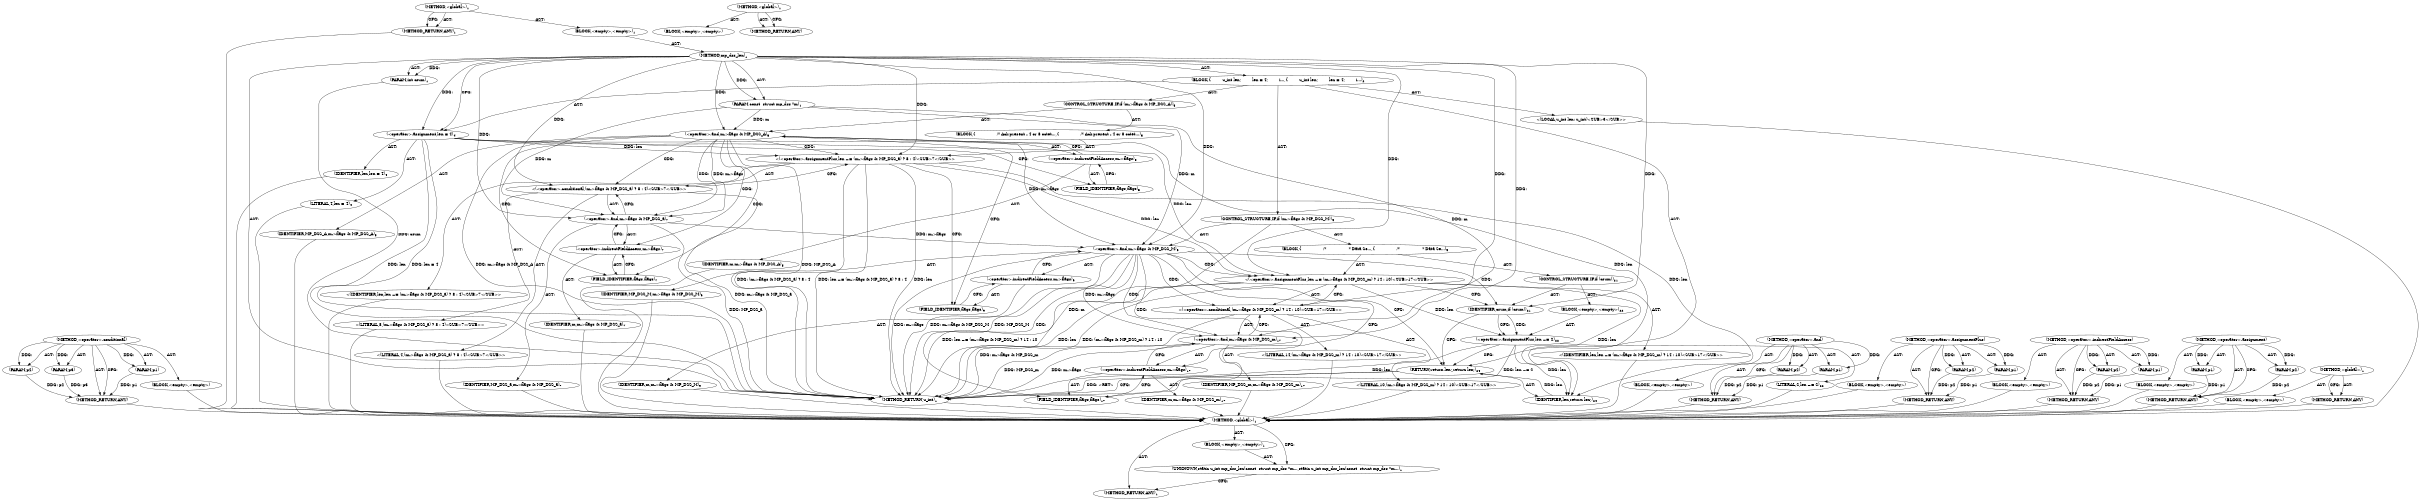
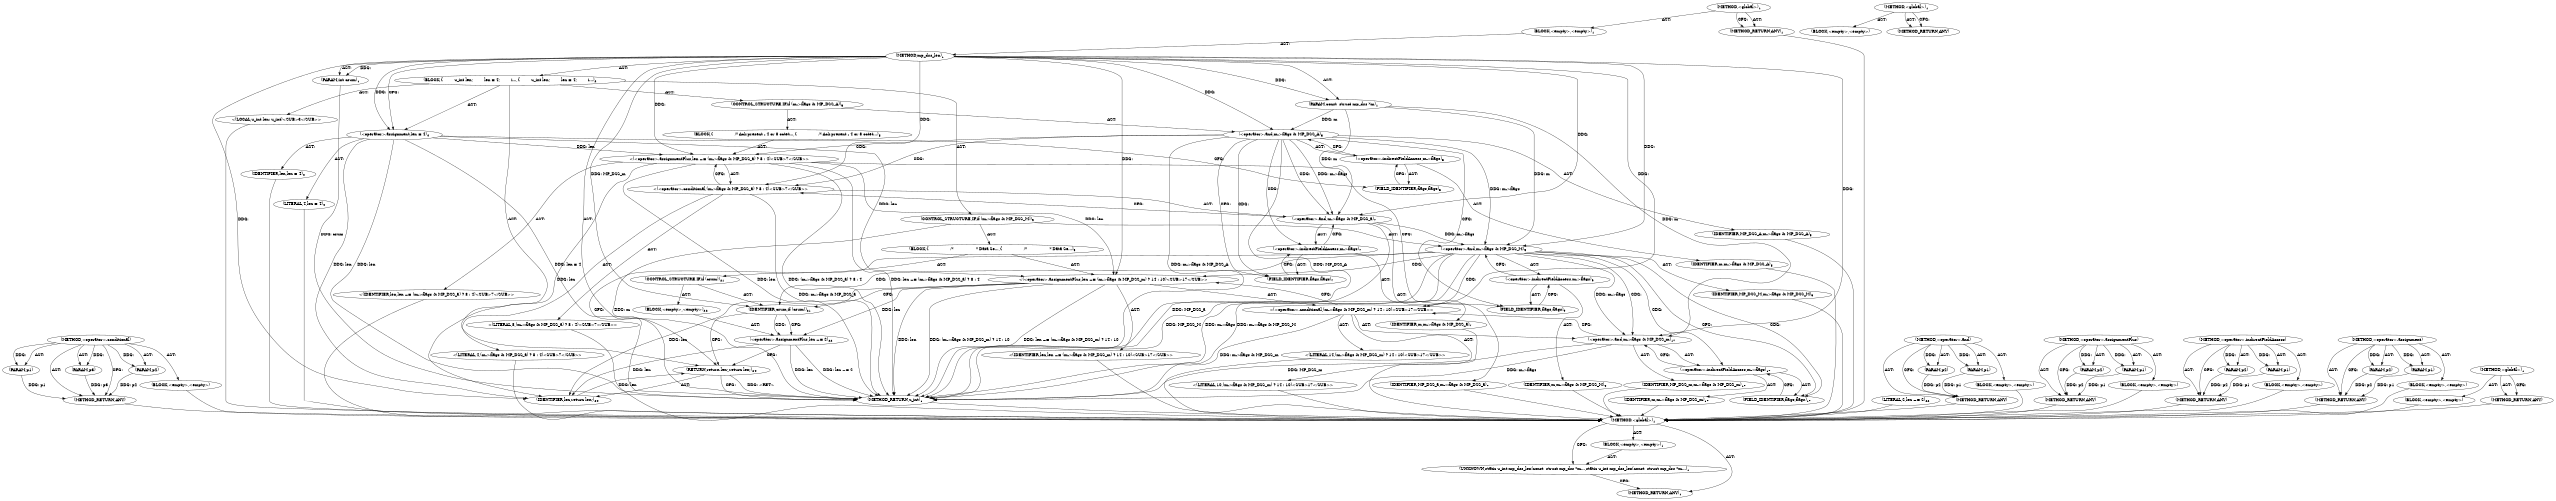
  digraph {
    n1 [label=<(METHOD,&lt;operator&gt;.conditional)>]
    n2 [label=<(PARAM,p1)>]
    n3 [label=<(PARAM,p2)>]
    n4 [label=<(PARAM,p3)>]
    n5 [label=<(BLOCK,&lt;empty&gt;,&lt;empty&gt;)>]
    n6 [label=<(METHOD_RETURN,ANY)>]
    n7 [label=<(METHOD,&lt;global&gt;)<SUB>1</SUB>>]
    n8 [label=<(BLOCK,&lt;empty&gt;,&lt;empty&gt;)<SUB>1</SUB>>]
    n9 [label=<(UNKNOWN,static u_int mp_dss_len(const  struct mp_dss *m...,static u_int mp_dss_len(const  struct mp_dss *m...)<SUB>1</SUB>>]
    n10 [label=<(METHOD_RETURN,ANY)<SUB>1</SUB>>]
    n11 [label=<(METHOD,&lt;global&gt;)<SUB>1</SUB>>]
    n12 [label=<(BLOCK,&lt;empty&gt;,&lt;empty&gt;)<SUB>1</SUB>>]
    n13 [label=<(METHOD_RETURN,ANY)<SUB>1</SUB>>]
    n14 [label=<(METHOD,mp_dss_len)<SUB>1</SUB>>]
    n15 [label=<(PARAM,const  struct mp_dss *m)<SUB>1</SUB>>]
    n16 [label=<(PARAM,int csum)<SUB>1</SUB>>]
    n17 [label=<(BLOCK,{         u_int len;         len = 4;         i...,{         u_int len;         len = 4;         i...)<SUB>2</SUB>>]
    n18 [label=<(&lt;operator&gt;.assignment,len = 4)<SUB>4</SUB>>]
    n19 [label=<(&lt;operator&gt;.and,m-&gt;flags &amp; MP_DSS_A)<SUB>5</SUB>>]
    n20 [label="<(&lt;operator&gt;.assignmentPlus,len += (m-&gt;flags &amp; MP_DSS_a) ? 8 : 4)<SUB>7</SUB>>"]
    n21 [label="<(&lt;operator&gt;.conditional,(m-&gt;flags &amp; MP_DSS_a) ? 8 : 4)<SUB>7</SUB>>"]
    n22 [label=<(&lt;operator&gt;.and,m-&gt;flags &amp; MP_DSS_a)<SUB>7</SUB>>]
    n23 [label=<(&lt;operator&gt;.and,m-&gt;flags &amp; MP_DSS_M)<SUB>9</SUB>>]
    n24 [label="<(&lt;operator&gt;.assignmentPlus,len += (m-&gt;flags &amp; MP_DSS_m) ? 14 : 10)<SUB>17</SUB>>"]
    n25 [label="<(&lt;operator&gt;.conditional,(m-&gt;flags &amp; MP_DSS_m) ? 14 : 10)<SUB>17</SUB>>"]
    n26 [label=<(&lt;operator&gt;.and,m-&gt;flags &amp; MP_DSS_m)<SUB>17</SUB>>]
    n27 [label=<(IDENTIFIER,csum,if (csum))<SUB>21</SUB>>]
    n28 [label=<(IDENTIFIER,len,return len;)<SUB>24</SUB>>]
    n29 [label=<(METHOD_RETURN,u_int)<SUB>1</SUB>>]
    n30 [label="<(LOCAL,u_int len: u_int)<SUB>3</SUB>>"]
    n31 [label=<(CONTROL_STRUCTURE,IF,if (m-&gt;flags &amp; MP_DSS_A))<SUB>5</SUB>>]
    n32 [label=<(CONTROL_STRUCTURE,IF,if (m-&gt;flags &amp; MP_DSS_M))<SUB>9</SUB>>]
    n33 [label=<(RETURN,return len;,return len;)<SUB>24</SUB>>]
    n34 [label=<(IDENTIFIER,len,len = 4)<SUB>4</SUB>>]
    n35 [label=<(LITERAL,4,len = 4)<SUB>4</SUB>>]
    n36 [label=<(FIELD_IDENTIFIER,flags,flags)<SUB>5</SUB>>]
    n37 [label=<(&lt;operator&gt;.indirectFieldAccess,m-&gt;flags)<SUB>5</SUB>>]
    n38 [label=<(IDENTIFIER,MP_DSS_A,m-&gt;flags &amp; MP_DSS_A)<SUB>5</SUB>>]
    n39 [label=<(&lt;operator&gt;.indirectFieldAccess,m-&gt;flags)<SUB>7</SUB>>]
    n40 [label=<(FIELD_IDENTIFIER,flags,flags)<SUB>7</SUB>>]
    n41 [label=<(FIELD_IDENTIFIER,flags,flags)<SUB>9</SUB>>]
    n42 [label="<(IDENTIFIER,len,len += (m-&gt;flags &amp; MP_DSS_a) ? 8 : 4)<SUB>7</SUB>>"]
    n43 [label="<(LITERAL,8,(m-&gt;flags &amp; MP_DSS_a) ? 8 : 4)<SUB>7</SUB>>"]
    n44 [label="<(LITERAL,4,(m-&gt;flags &amp; MP_DSS_a) ? 8 : 4)<SUB>7</SUB>>"]
    n45 [label=<(IDENTIFIER,MP_DSS_a,m-&gt;flags &amp; MP_DSS_a)<SUB>7</SUB>>]
    n46 [label=<(&lt;operator&gt;.indirectFieldAccess,m-&gt;flags)<SUB>9</SUB>>]
    n47 [label=<(IDENTIFIER,MP_DSS_M,m-&gt;flags &amp; MP_DSS_M)<SUB>9</SUB>>]
    n48 [label=<(&lt;operator&gt;.indirectFieldAccess,m-&gt;flags)<SUB>17</SUB>>]
    n49 [label=<(FIELD_IDENTIFIER,flags,flags)<SUB>17</SUB>>]
    n50 [label=<(&lt;operator&gt;.assignmentPlus,len += 2)<SUB>22</SUB>>]
    n51 [label="<(IDENTIFIER,len,len += (m-&gt;flags &amp; MP_DSS_m) ? 14 : 10)<SUB>17</SUB>>"]
    n52 [label="<(LITERAL,14,(m-&gt;flags &amp; MP_DSS_m) ? 14 : 10)<SUB>17</SUB>>"]
    n53 [label="<(LITERAL,10,(m-&gt;flags &amp; MP_DSS_m) ? 14 : 10)<SUB>17</SUB>>"]
    n54 [label=<(IDENTIFIER,MP_DSS_m,m-&gt;flags &amp; MP_DSS_m)<SUB>17</SUB>>]
    n55 [label=<(LITERAL,2,len += 2)<SUB>22</SUB>>]
    n56 [label=<(BLOCK,{                 /* Ack present - 4 or 8 octet...,{                 /* Ack present - 4 or 8 octet...)<SUB>5</SUB>>]
    n57 [label=<(BLOCK,{                 /*                  * Data Se...,{                 /*                  * Data Se...)<SUB>9</SUB>>]
    n58 [label=<(IDENTIFIER,m,m-&gt;flags &amp; MP_DSS_A)<SUB>5</SUB>>]
    n59 [label=<(IDENTIFIER,m,m-&gt;flags &amp; MP_DSS_a)<SUB>7</SUB>>]
    n60 [label=<(CONTROL_STRUCTURE,IF,if (csum))<SUB>21</SUB>>]
    n61 [label=<(IDENTIFIER,m,m-&gt;flags &amp; MP_DSS_M)<SUB>9</SUB>>]
    n62 [label=<(IDENTIFIER,m,m-&gt;flags &amp; MP_DSS_m)<SUB>17</SUB>>]
    n63 [label=<(BLOCK,&lt;empty&gt;,&lt;empty&gt;)<SUB>22</SUB>>]
    n64 [label=<(METHOD,&lt;operator&gt;.and)>]
    n65 [label=<(PARAM,p1)>]
    n66 [label=<(PARAM,p2)>]
    n67 [label=<(BLOCK,&lt;empty&gt;,&lt;empty&gt;)>]
    n68 [label=<(METHOD_RETURN,ANY)>]
    n69 [label=<(METHOD,&lt;operator&gt;.assignmentPlus)>]
    n70 [label=<(PARAM,p1)>]
    n71 [label=<(PARAM,p2)>]
    n72 [label=<(BLOCK,&lt;empty&gt;,&lt;empty&gt;)>]
    n73 [label=<(METHOD_RETURN,ANY)>]
    n74 [label=<(METHOD,&lt;operator&gt;.indirectFieldAccess)>]
    n75 [label=<(PARAM,p1)>]
    n76 [label=<(PARAM,p2)>]
    n77 [label=<(BLOCK,&lt;empty&gt;,&lt;empty&gt;)>]
    n78 [label=<(METHOD_RETURN,ANY)>]
    n79 [label=<(METHOD,&lt;operator&gt;.assignment)>]
    n80 [label=<(PARAM,p1)>]
    n81 [label=<(PARAM,p2)>]
    n82 [label=<(BLOCK,&lt;empty&gt;,&lt;empty&gt;)>]
    n83 [label=<(METHOD_RETURN,ANY)>]
    n84 [label=<(METHOD,&lt;global&gt;)<SUB>1</SUB>>]
    n85 [label=<(BLOCK,&lt;empty&gt;,&lt;empty&gt;)>]
    n86 [label=<(METHOD_RETURN,ANY)>]
    n87 [label=<(METHOD,&lt;global&gt;)<SUB>1</SUB>>]
    n88 [label=<(BLOCK,&lt;empty&gt;,&lt;empty&gt;)>]
    n89 [label=<(METHOD_RETURN,ANY)>]
    n1 -> n2 [label="AST: "]
    n1 -> n2 [label="DDG: "]
    n1 -> n3 [label="AST: "]
    n1 -> n3 [label="DDG: "]
    n1 -> n4 [label="AST: "]
    n1 -> n4 [label="DDG: "]
    n1 -> n5 [label="AST: "]
    n1 -> n6 [label="AST: "]
    n1 -> n6 [label="CFG: "]
    n2 -> n6 [label="DDG: p1"]
    n3 -> n6 [label="DDG: p2"]
    n4 -> n6 [label="DDG: p3"]
    n5 -> n7
    n6 -> n7
    n7 -> n8 [label="AST: "]
    n7 -> n9 [label="CFG: "]
    n7 -> n10 [label="AST: "]
    n8 -> n9 [label="AST: "]
    n9 -> n10 [label="CFG: "]
    n11 -> n12 [label="AST: "]
    n11 -> n13 [label="AST: "]
    n11 -> n13 [label="CFG: "]
    n12 -> n14 [label="AST: "]
    n13 -> n7
    n14 -> n15 [label="AST: "]
    n14 -> n15 [label="DDG: "]
    n14 -> n16 [label="AST: "]
    n14 -> n16 [label="DDG: "]
    n14 -> n17 [label="AST: "]
    n14 -> n18 [label="CFG: "]
    n14 -> n18 [label="DDG: "]
    n14 -> n19 [label="DDG: "]
    n14 -> n20 [label="DDG: "]
    n14 -> n21 [label="DDG: "]
    n14 -> n22 [label="DDG: "]
    n14 -> n23 [label="DDG: "]
    n14 -> n24 [label="DDG: "]
    n14 -> n25 [label="DDG: "]
    n14 -> n26 [label="DDG: "]
-   n14 -> n27 [label="DDG: "]
+   n14 -> n27 [label="DDG: MP_DSS_m"]
+   n14 -> n28 [label="DDG: "]
    n14 -> n29 [label="AST: "]
    n15 -> n19 [label="DDG: m"]
    n15 -> n22 [label="DDG: m"]
    n15 -> n23 [label="DDG: m"]
    n15 -> n26 [label="DDG: m"]
    n16 -> n29 [label="DDG: csum"]
    n17 -> n18 [label="AST: "]
    n17 -> n30 [label="AST: "]
    n17 -> n31 [label="AST: "]
    n17 -> n32 [label="AST: "]
    n17 -> n33 [label="AST: "]
    n18 -> n20 [label="DDG: len"]
    n18 -> n24 [label="DDG: len"]
    n18 -> n28 [label="DDG: len"]
    n18 -> n29 [label="DDG: len"]
    n18 -> n29 [label="DDG: len = 4"]
    n18 -> n34 [label="AST: "]
    n18 -> n35 [label="AST: "]
    n18 -> n36 [label="CFG: "]
    n19 -> n20 [label="CDG: "]
    n19 -> n21 [label="CDG: "]
    n19 -> n22 [label="DDG: m-&gt;flags"]
    n19 -> n22 [label="CDG: "]
    n19 -> n23 [label="DDG: m-&gt;flags"]
    n19 -> n29 [label="DDG: m-&gt;flags &amp; MP_DSS_A"]
    n19 -> n29 [label="DDG: MP_DSS_A"]
    n19 -> n37 [label="AST: "]
    n19 -> n38 [label="AST: "]
    n19 -> n39 [label="CDG: "]
    n19 -> n40 [label="CFG: "]
    n19 -> n40 [label="CDG: "]
    n19 -> n41 [label="CFG: "]
    n20 -> n21 [label="AST: "]
    n20 -> n24 [label="DDG: len"]
    n20 -> n28 [label="DDG: len"]
    n20 -> n29 [label="DDG: len"]
    n20 -> n29 [label="DDG: (m-&gt;flags &amp; MP_DSS_a) ? 8 : 4"]
    n20 -> n29 [label="DDG: len += (m-&gt;flags &amp; MP_DSS_a) ? 8 : 4"]
    n20 -> n41 [label="CFG: "]
    n20 -> n42 [label="AST: "]
    n21 -> n20 [label="CFG: "]
    n21 -> n22 [label="AST: "]
    n21 -> n29 [label="DDG: m-&gt;flags &amp; MP_DSS_a"]
    n21 -> n43 [label="AST: "]
    n21 -> n44 [label="AST: "]
    n22 -> n21 [label="CFG: "]
    n22 -> n23 [label="DDG: m-&gt;flags"]
    n22 -> n29 [label="DDG: MP_DSS_a"]
    n22 -> n39 [label="AST: "]
    n22 -> n45 [label="AST: "]
    n23 -> n24 [label="CDG: "]
    n23 -> n25 [label="CDG: "]
    n23 -> n26 [label="DDG: m-&gt;flags"]
    n23 -> n26 [label="CDG: "]
    n23 -> n27 [label="CDG: "]
    n23 -> n29 [label="DDG: m-&gt;flags"]
    n23 -> n29 [label="DDG: m-&gt;flags &amp; MP_DSS_M"]
    n23 -> n29 [label="DDG: MP_DSS_M"]
    n23 -> n33 [label="CFG: "]
    n23 -> n46 [label="AST: "]
    n23 -> n47 [label="AST: "]
    n23 -> n48 [label="CDG: "]
    n23 -> n49 [label="CFG: "]
    n23 -> n49 [label="CDG: "]
    n24 -> n25 [label="AST: "]
    n24 -> n27 [label="CFG: "]
    n24 -> n28 [label="DDG: len"]
    n24 -> n29 [label="DDG: len"]
    n24 -> n29 [label="DDG: (m-&gt;flags &amp; MP_DSS_m) ? 14 : 10"]
    n24 -> n29 [label="DDG: len += (m-&gt;flags &amp; MP_DSS_m) ? 14 : 10"]
    n24 -> n50 [label="DDG: len"]
    n24 -> n51 [label="AST: "]
    n25 -> n24 [label="CFG: "]
    n25 -> n26 [label="AST: "]
    n25 -> n29 [label="DDG: m-&gt;flags &amp; MP_DSS_m"]
    n25 -> n52 [label="AST: "]
    n25 -> n53 [label="AST: "]
    n26 -> n25 [label="CFG: "]
    n26 -> n29 [label="DDG: m-&gt;flags"]
    n26 -> n29 [label="DDG: MP_DSS_m"]
    n26 -> n48 [label="AST: "]
    n26 -> n54 [label="AST: "]
    n27 -> n33 [label="CFG: "]
    n27 -> n50 [label="CFG: "]
    n27 -> n50 [label="CDG: "]
    n28 -> n33 [label="DDG: len"]
    n29 -> n7
    n30 -> n7
    n31 -> n19 [label="AST: "]
    n31 -> n56 [label="AST: "]
    n32 -> n23 [label="AST: "]
    n32 -> n29 [label="DDG: m"]
    n32 -> n57 [label="AST: "]
    n33 -> n28 [label="AST: "]
    n33 -> n29 [label="CFG: "]
    n33 -> n29 [label="DDG: &lt;RET&gt;"]
    n34 -> n7
    n35 -> n7
    n36 -> n37 [label="CFG: "]
    n37 -> n19 [label="CFG: "]
    n37 -> n36 [label="AST: "]
    n37 -> n58 [label="AST: "]
    n38 -> n7
    n39 -> n22 [label="CFG: "]
    n39 -> n40 [label="AST: "]
    n39 -> n59 [label="AST: "]
    n40 -> n39 [label="CFG: "]
    n41 -> n46 [label="CFG: "]
    n42 -> n7
    n43 -> n7
    n44 -> n7
    n45 -> n7
    n46 -> n23 [label="CFG: "]
    n46 -> n41 [label="AST: "]
    n46 -> n61 [label="AST: "]
    n47 -> n7
    n48 -> n26 [label="CFG: "]
    n48 -> n49 [label="AST: "]
    n48 -> n62 [label="AST: "]
    n49 -> n48 [label="CFG: "]
    n50 -> n28 [label="DDG: len"]
    n50 -> n29 [label="DDG: len"]
    n50 -> n29 [label="DDG: len += 2"]
    n50 -> n33 [label="CFG: "]
-   n50 -> n55 [label="AST: "]
    n51 -> n7
    n52 -> n7
    n53 -> n7
    n54 -> n7
    n55 -> n7
    n56 -> n20 [label="AST: "]
    n57 -> n24 [label="AST: "]
    n57 -> n60 [label="AST: "]
    n58 -> n7
    n59 -> n7
    n60 -> n27 [label="AST: "]
    n60 -> n63 [label="AST: "]
    n61 -> n7
    n62 -> n7
    n63 -> n50 [label="AST: "]
    n64 -> n65 [label="AST: "]
    n64 -> n65 [label="DDG: "]
    n64 -> n66 [label="AST: "]
    n64 -> n66 [label="DDG: "]
    n64 -> n67 [label="AST: "]
    n64 -> n68 [label="AST: "]
    n64 -> n68 [label="CFG: "]
    n65 -> n68 [label="DDG: p1"]
    n66 -> n68 [label="DDG: p2"]
    n67 -> n7
    n68 -> n7
    n69 -> n70 [label="AST: "]
    n69 -> n70 [label="DDG: "]
    n69 -> n71 [label="AST: "]
    n69 -> n71 [label="DDG: "]
    n69 -> n72 [label="AST: "]
    n69 -> n73 [label="AST: "]
    n69 -> n73 [label="CFG: "]
    n70 -> n73 [label="DDG: p1"]
    n71 -> n73 [label="DDG: p2"]
    n72 -> n7
    n73 -> n7
    n74 -> n75 [label="AST: "]
    n74 -> n75 [label="DDG: "]
    n74 -> n76 [label="AST: "]
    n74 -> n76 [label="DDG: "]
    n74 -> n77 [label="AST: "]
    n74 -> n78 [label="AST: "]
    n74 -> n78 [label="CFG: "]
    n75 -> n78 [label="DDG: p1"]
    n76 -> n78 [label="DDG: p2"]
    n77 -> n7
    n78 -> n7
    n79 -> n80 [label="AST: "]
    n79 -> n80 [label="DDG: "]
    n79 -> n81 [label="AST: "]
    n79 -> n81 [label="DDG: "]
    n79 -> n82 [label="AST: "]
    n79 -> n83 [label="AST: "]
    n79 -> n83 [label="CFG: "]
    n80 -> n83 [label="DDG: p1"]
    n81 -> n83 [label="DDG: p2"]
    n82 -> n7
    n83 -> n7
    n84 -> n85 [label="AST: "]
    n84 -> n86 [label="AST: "]
    n84 -> n86 [label="CFG: "]
    n85 -> n7
    n86 -> n7
    n87 -> n88 [label="AST: "]
    n87 -> n89 [label="AST: "]
    n87 -> n89 [label="CFG: "]
  }
